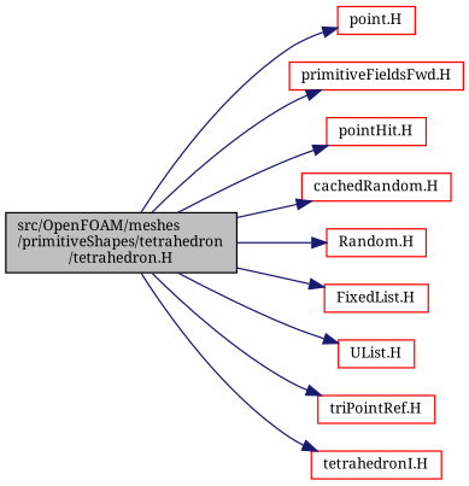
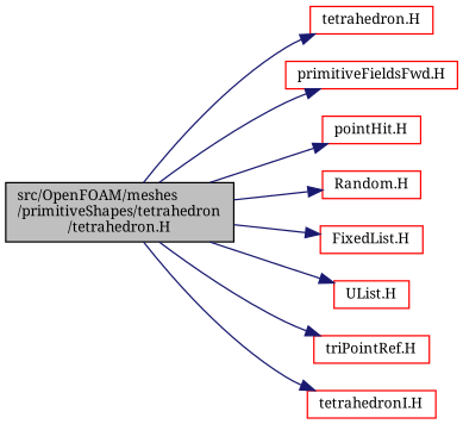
  digraph {
    fontname="Noto Serif"
    rankdir=LR
    node [color=red fontname="Noto Serif" fontsize=10 shape=record]
    edge [color=midnightblue fontname="Noto Serif" fontsize=10 labelfontname=Helvetica labelfontsize=10 style=solid]
    n1 [color=black fillcolor=grey75 fontcolor=black height=0.2 label="src/OpenFOAM/meshes\l/primitiveShapes/tetrahedron\l/tetrahedron.H" style=filled width=0.4]
-   n2 [height=0.2 label="point.H" width=0.4]
+   n2 [height=0.2 label="tetrahedron.H" width=0.4]
    n3 [height=0.2 label="primitiveFieldsFwd.H" width=0.4]
    n4 [height=0.2 label="pointHit.H" width=0.4]
-   n5 [height=0.2 label="cachedRandom.H" width=0.4]
    n6 [height=0.2 label="Random.H" width=0.4]
    n7 [height=0.2 label="FixedList.H" width=0.4]
    n8 [height=0.2 label="UList.H" width=0.4]
    n9 [height=0.2 label="triPointRef.H" width=0.4]
    n10 [height=0.2 label="tetrahedronI.H" width=0.4]
    n1 -> n2
    n1 -> n3
    n1 -> n4
-   n1 -> n5
    n1 -> n6
    n1 -> n7
    n1 -> n8
    n1 -> n9
    n1 -> n10
  }
